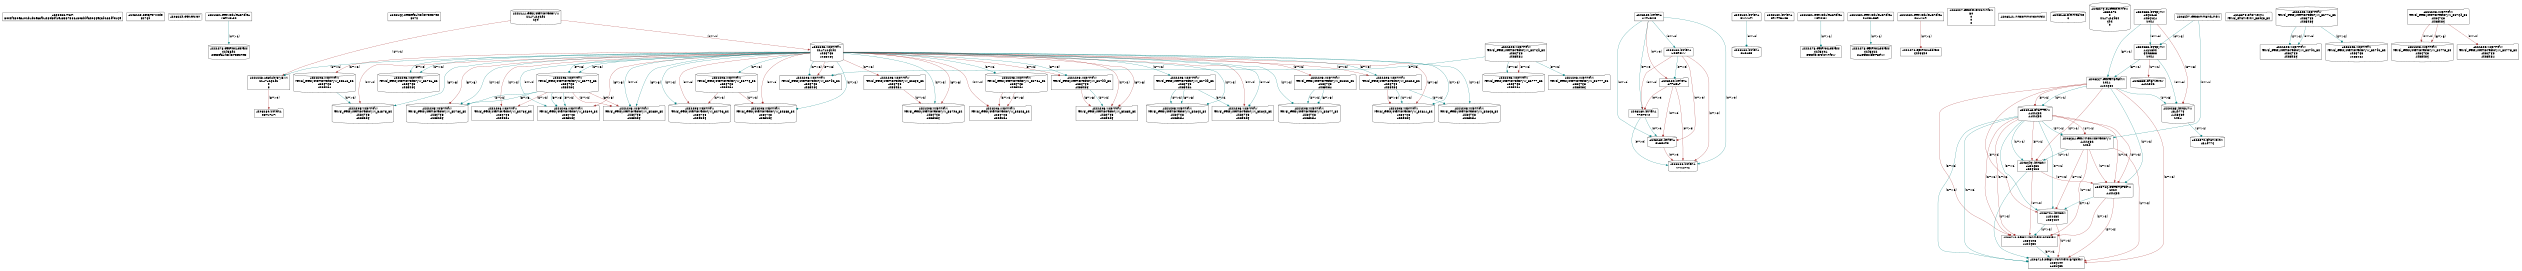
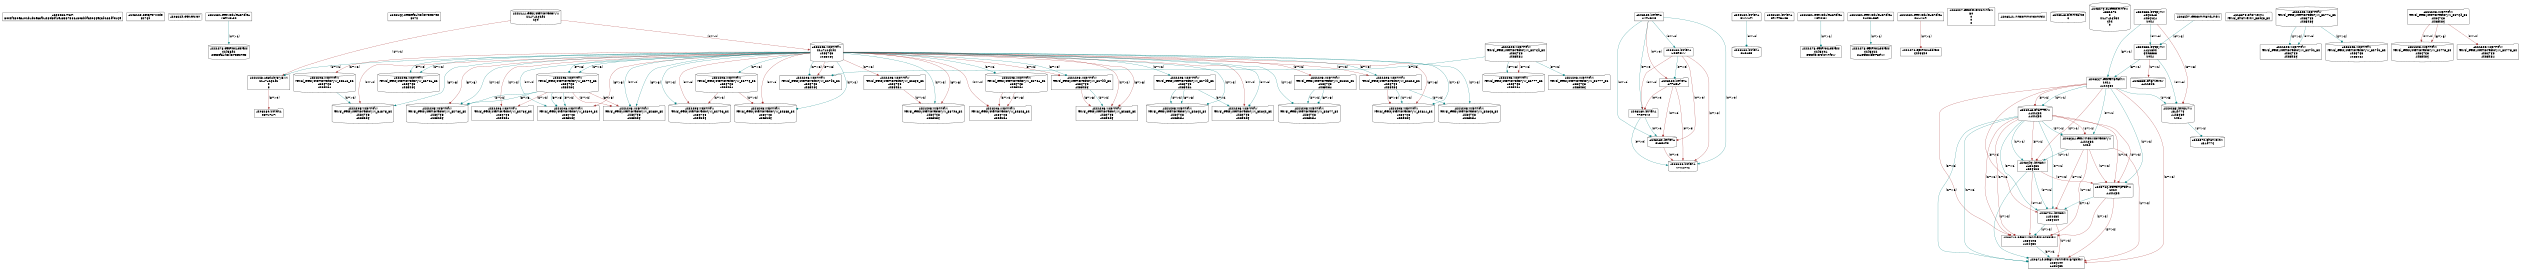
  digraph {
    fontname="DejaVu Sans"
    node [fontname="DejaVu Sans" shape=folder]
    edge [arrowhead=normal color=teal fontname="DejaVu Sans"]
    n1 [label="4208088.main\n30c2f230e5401b4b1ea8fb425dadf4e453575884303b9fa2066e6a91859f016e"]
    n2 [label="4208123.SetErrorMode\n32769"]
    n3 [label="4208129.GetVersion\n" shape=cylinder]
    n4 [label="4221251.GetModuleHandleA\nKERNEL32"]
    n5 [label="4221278.GetProcAddress\n6295592\nSetDefaultDllDirectories" shape=cylinder]
    n6 [label="4208166.SetDefaultDllDirectories\n3072"]
    n7 [label="4221144.GetSystemDirectoryW\n2147416292\n260" shape=cylinder]
    n8 [label="4221203.wsprintfW\n2147416292\n4236768\n4235286" shape=cylinder]
    n9 [label="4221223.LoadLibraryExW\n2147416292\n0\n8"]
    n10 [label="4221203.wsprintfW\nretval_GetSystemDirectoryW_32865_32\n4236768\n4235284"]
    n11 [label="4221203.wsprintfW\nretval_GetSystemDirectoryW_33798_32\n4236768\n4235286" shape=cylinder]
    n12 [label="4221203.wsprintfW\nretval_GetSystemDirectoryW_32818_32\n4236768\n4235286"]
    n13 [label="4221203.wsprintfW\nretval_GetSystemDirectoryW_32844_32\n4236768\n4235286" shape=cylinder]
    n14 [label="4221203.wsprintfW\nretval_GetSystemDirectoryW_33242_32\n4236768\n4235284" shape=cylinder]
    n15 [label="4221203.wsprintfW\nretval_GetSystemDirectoryW_34375_32\n4236768\n4235286" shape=cylinder]
    n16 [label="4221203.wsprintfW\nretval_GetSystemDirectoryW_32784_32\n4236768\n4235286" shape=cylinder]
    n17 [label="4221203.wsprintfW\nretval_GetSystemDirectoryW_32776_32\n4236768\n4235286" shape=cylinder]
    n18 [label="4221203.wsprintfW\nretval_GetSystemDirectoryW_32786_32\n4236768\n4235286" shape=cylinder]
    n19 [label="4221203.wsprintfW\nretval_GetSystemDirectoryW_32786_32\n4236768\n4235284"]
    n20 [label="4221203.wsprintfW\nretval_GetSystemDirectoryW_32776_32\n4236768\n4235284" shape=cylinder]
    n21 [label="4221203.wsprintfW\nretval_GetSystemDirectoryW_32793_32\n4236768\n4235286" shape=cylinder]
    n22 [label="4221203.wsprintfW\nretval_GetSystemDirectoryW_32792_32\n4236768\n4235286"]
    n23 [label="4221203.wsprintfW\nretval_GetSystemDirectoryW_32784_32\n4236768\n4235284" shape=cylinder]
    n24 [label="4221203.wsprintfW\nretval_GetSystemDirectoryW_32825_32\n4236768\n4235284"]
    n25 [label="4221203.wsprintfW\nretval_GetSystemDirectoryW_32800_32\n4236768\n4235286"]
    n26 [label="4221203.wsprintfW\nretval_GetSystemDirectoryW_32799_32\n4236768\n4235286"]
    n27 [label="4221203.wsprintfW\nretval_GetSystemDirectoryW_32852_32\n4236768\n4235286"]
    n28 [label="4221203.wsprintfW\nretval_GetSystemDirectoryW_32799_32\n4236768\n4235284"]
    n29 [label="4221203.wsprintfW\nretval_GetSystemDirectoryW_32862_32\n4236768\n4235284" shape=cylinder]
    n30 [label="4221203.wsprintfW\nretval_GetSystemDirectoryW_32862_32\n4236768\n4235286"]
    n31 [label="4221203.wsprintfW\nretval_GetSystemDirectoryW_32835_32\n4236768\n4235286" shape=cylinder]
    n32 [label="4221203.wsprintfW\nretval_GetSystemDirectoryW_32850_32\n4236768\n4235286"]
    n33 [label="4221203.wsprintfW\nretval_GetSystemDirectoryW_32863_32\n4236768\n4235284" shape=cylinder]
    n34 [label="4221203.wsprintfW\nretval_GetSystemDirectoryW_32822_32\n4236768\n4235284"]
    n35 [label="4221203.wsprintfW\nretval_GetSystemDirectoryW_32877_32\n4236768\n4235284" shape=cylinder]
    n36 [label="4208180.lstrlenA\nSETUPAPI"]
    n37 [label="4208180.lstrlenA\nUXTHEME"]
    n38 [label="4208180.lstrlenA\nUSERENV"]
    n39 [label="4208180.lstrlenA\nAPPHELP"]
    n40 [label="4208180.lstrlenA\nPROPSYS"]
    n41 [label="4208180.lstrlenA\nCLBCATQ" shape=cylinder]
    n42 [label="4208180.lstrlenA\nNTMARTA" shape=cylinder]
    n43 [label="4208180.lstrlenA\nDWMAPI"]
    n44 [label="4208180.lstrlenA\nOLEACC" shape=cylinder]
    n45 [label="4208180.lstrlenA\nCRYPTBASE"]
    n46 [label="4221251.GetModuleHandleA\nVERSION"]
    n47 [label="4221278.GetProcAddress\n6295604\nGetFileVersionInfoW"]
    n48 [label="4221251.GetModuleHandleA\nSHFOLDER"]
    n49 [label="4221278.GetProcAddress\n6295612\nSHGetFolderPathW" shape=cylinder]
    n50 [label="4221251.GetModuleHandleA\nSHLWAPI"]
    n51 [label="4221278.GetProcAddress\n6295620\n"]
    n52 [label="4208227.GetFileVersionInfoW\n30\n0\n0\n0"]
    n53 [label="4208241.InitCommonControls\n"]
    n54 [label="4208248.OleInitialize\n0" shape=cylinder]
    n55 [label="4208276.SHGetFileInfoW\n4331272\n0\n2147416932\n692\n0" shape=cylinder]
    n56 [label="4220233.lstrcpynW\n4362848\n4236164\n1024"]
    n57 [label="4220233.lstrcpynW\n4411392\n6295588\n1024"]
    n58 [label="4208667.GetTempPathW\n1024\n4421632"]
    n59 [label="4220233.lstrcpynW\n4349776\n4423680\n1024" shape=cylinder]
    n60 [label="4208353.CharNextW\n4411392" shape=cylinder]
    n61 [label="4221045.CharPrevW\n4421632\n4421632" shape=cylinder]
    n62 [label="4208684.GetWindowsDirectoryW\n4421632\n1019" shape=cylinder]
    n63 [label="4208696.lstrcatW\n4421632\n4236128"]
    n64 [label="4208716.GetTempPathW\n1020\n4421632" shape=cylinder]
    n65 [label="4208724.lstrcatW\n4421632\n4236120" shape=cylinder]
    n66 [label="4208741.SetEnvironmentVariableW\n4236108\n4421632"]
    n67 [label="4208749.SetEnvironmentVariableW\n4236100\n4421632"]
    n68 [label="4218570.CharNextW\n4349776" shape=cylinder]
    n69 [label="4208297.GetCommandLineW\n" shape=cylinder]
    n70 [label="4218575.CharNextW\nretval_CharNextW_35963_32"]
    n71 [label="4221203.wsprintfW\nretval_GetSystemDirectoryW_32774_32\n4236768\n4235286" shape=cylinder]
    n72 [label="4221203.wsprintfW\nretval_GetSystemDirectoryW_32791_32\n4236768\n4235286"]
    n73 [label="4221203.wsprintfW\nretval_GetSystemDirectoryW_32791_32\n4236768\n4235284" shape=cylinder]
    n74 [label="4221203.wsprintfW\nretval_GetSystemDirectoryW_32769_32\n4236768\n4235286"]
    n75 [label="4221203.wsprintfW\nretval_GetSystemDirectoryW_32775_32\n4236768\n4235286" shape=cylinder]
    n76 [label="4221203.wsprintfW\nretval_GetSystemDirectoryW_32775_32\n4236768\n4235284"]
    n77 [label="4221203.wsprintfW\nretval_GetSystemDirectoryW_32769_32\n4236768\n4235284" shape=cylinder]
    n78 [label="4221203.wsprintfW\nretval_GetSystemDirectoryW_32777_32\n4236768\n4235284" shape=cylinder]
    n79 [label="4221203.wsprintfW\nretval_GetSystemDirectoryW_32777_32\n4236768\n4235286"]
    n4 -> n5 [label="(0-->1)"]
    n7 -> n8 [color=brown label="(1-->1)"]
    n7 -> n9 [color=brown label="(1-->1)"]
    n8 -> n9 [arrowhead=dot label="(1-->1)"]
    n8 -> n10 [color=brown label="(2-->2)"]
    n8 -> n11 [label="(2-->2)"]
    n8 -> n11 [color=brown label="(3-->3)"]
    n8 -> n12 [color=brown label="(2-->2)"]
    n8 -> n12 [label="(3-->3)"]
    n8 -> n13 [arrowhead=dot label="(2-->2)"]
    n8 -> n13 [color=brown label="(3-->3)"]
    n8 -> n14 [color=brown label="(2-->2)"]
    n8 -> n15 [color=brown label="(2-->2)"]
    n8 -> n15 [label="(3-->3)"]
    n8 -> n16 [label="(2-->2)"]
    n8 -> n16 [label="(3-->3)"]
    n8 -> n17 [label="(2-->2)"]
    n8 -> n17 [arrowhead=dot label="(3-->3)"]
    n8 -> n18 [arrowhead=dot label="(2-->2)"]
    n8 -> n18 [arrowhead=dot color=brown label="(3-->3)"]
    n8 -> n19 [color=brown label="(2-->2)"]
    n8 -> n20 [label="(2-->2)"]
    n8 -> n21 [arrowhead=dot label="(2-->2)"]
    n8 -> n21 [color=brown label="(3-->3)"]
    n8 -> n22 [arrowhead=dot label="(2-->2)"]
    n8 -> n22 [color=brown label="(3-->3)"]
    n8 -> n23 [arrowhead=dot label="(2-->2)"]
    n8 -> n24 [arrowhead=dot color=brown label="(2-->2)"]
    n8 -> n25 [label="(2-->2)"]
    n8 -> n25 [color=brown label="(3-->3)"]
    n8 -> n26 [arrowhead=dot color=brown label="(2-->2)"]
    n8 -> n26 [arrowhead=dot label="(3-->3)"]
    n8 -> n27 [color=brown label="(2-->2)"]
    n8 -> n27 [arrowhead=dot color=brown label="(3-->3)"]
    n8 -> n28 [label="(2-->2)"]
    n8 -> n29 [arrowhead=dot label="(2-->2)"]
    n8 -> n30 [color=brown label="(2-->2)"]
    n8 -> n30 [arrowhead=dot label="(3-->3)"]
    n8 -> n31 [arrowhead=dot label="(2-->2)"]
    n8 -> n31 [arrowhead=dot color=brown label="(3-->3)"]
    n8 -> n32 [arrowhead=dot label="(2-->2)"]
    n8 -> n32 [label="(3-->3)"]
    n8 -> n33 [label="(2-->2)"]
    n8 -> n34 [arrowhead=dot color=brown label="(2-->2)"]
    n8 -> n35 [arrowhead=dot label="(2-->2)"]
    n9 -> n36 [color=brown label="(3-->0)"]
    n10 -> n11 [color=brown label="(2-->2)"]
    n12 -> n13 [label="(2-->2)"]
    n12 -> n13 [arrowhead=dot color=brown label="(3-->3)"]
    n12 -> n33 [arrowhead=dot label="(2-->2)"]
    n14 -> n15 [label="(2-->2)"]
    n17 -> n18 [label="(2-->2)"]
    n17 -> n18 [label="(3-->3)"]
    n17 -> n19 [color=brown label="(2-->2)"]
    n17 -> n25 [label="(2-->2)"]
    n17 -> n25 [arrowhead=dot label="(3-->3)"]
    n17 -> n32 [arrowhead=dot color=brown label="(2-->2)"]
    n17 -> n32 [color=brown label="(3-->3)"]
    n20 -> n21 [color=brown label="(2-->2)"]
    n20 -> n31 [arrowhead=dot color=brown label="(2-->2)"]
    n23 -> n24 [color=brown label="(2-->2)"]
    n23 -> n24 [color=brown label="(3-->3)"]
    n26 -> n27 [label="(2-->2)"]
    n26 -> n27 [color=brown label="(3-->3)"]
    n28 -> n29 [label="(2-->2)"]
    n28 -> n29 [label="(3-->3)"]
    n28 -> n30 [label="(2-->2)"]
    n34 -> n35 [label="(2-->2)"]
    n34 -> n35 [arrowhead=dot label="(3-->3)"]
    n37 -> n38 [label="(0-->0)"]
    n37 -> n39 [color=brown label="(0-->0)"]
    n37 -> n40 [label="(0-->0)"]
    n37 -> n41 [arrowhead=dot label="(0-->0)"]
    n37 -> n42 [label="(0-->0)"]
    n38 -> n39 [arrowhead=dot label="(0-->0)"]
    n38 -> n40 [color=brown label="(0-->0)"]
    n38 -> n41 [arrowhead=dot color=brown label="(0-->0)"]
    n38 -> n42 [color=brown label="(0-->0)"]
    n39 -> n40 [arrowhead=dot color=brown label="(0-->0)"]
    n39 -> n41 [arrowhead=dot color=brown label="(0-->0)"]
    n39 -> n42 [color=brown label="(0-->0)"]
    n40 -> n41 [label="(0-->0)"]
    n40 -> n42 [label="(0-->0)"]
    n41 -> n42 [color=brown label="(0-->0)"]
    n43 -> n44 [arrowhead=dot label="(0-->0)"]
    n46 -> n47 [arrowhead=dot label="(0-->1)"]
    n48 -> n49 [label="(0-->1)"]
    n50 -> n51 [arrowhead=dot color=brown label="(0-->1)"]
    n56 -> n57 [label="(3-->3)"]
    n56 -> n58 [label="(3-->1)"]
    n56 -> n59 [arrowhead=dot color=brown label="(3-->3)"]
    n57 -> n58 [label="(3-->1)"]
    n57 -> n59 [arrowhead=dot label="(3-->3)"]
    n57 -> n60 [color=brown label="(1-->1)"]
    n58 -> n59 [label="(1-->3)"]
    n58 -> n61 [arrowhead=dot label="(2-->1)"]
    n58 -> n61 [arrowhead=dot color=brown label="(2-->2)"]
-   n69 -> n62 [label="(2-->1)"]
+   n58 -> n62 [label="(2-->1)"]
    n58 -> n63 [arrowhead=dot color=brown label="(2-->1)"]
    n58 -> n64 [arrowhead=dot label="(2-->2)"]
    n58 -> n65 [color=brown label="(2-->1)"]
    n58 -> n66 [color=brown label="(2-->2)"]
    n58 -> n67 [color=brown label="(2-->2)"]
    n59 -> n68 [arrowhead=dot label="(1-->1)"]
    n61 -> n62 [arrowhead=dot color=brown label="(1-->1)"]
    n61 -> n62 [arrowhead=dot label="(2-->1)"]
    n61 -> n63 [label="(1-->1)"]
    n61 -> n63 [color=brown label="(2-->1)"]
    n61 -> n64 [color=brown label="(1-->2)"]
    n61 -> n64 [arrowhead=dot color=brown label="(2-->2)"]
    n61 -> n65 [label="(1-->1)"]
    n61 -> n65 [label="(2-->1)"]
    n61 -> n66 [arrowhead=dot color=brown label="(1-->2)"]
    n61 -> n66 [arrowhead=dot color=brown label="(2-->2)"]
    n61 -> n67 [label="(1-->2)"]
    n61 -> n67 [arrowhead=dot label="(2-->2)"]
    n62 -> n63 [label="(1-->1)"]
    n62 -> n64 [arrowhead=dot color=brown label="(1-->2)"]
    n62 -> n65 [arrowhead=dot color=brown label="(1-->1)"]
    n62 -> n66 [arrowhead=dot color=brown label="(1-->2)"]
    n62 -> n67 [arrowhead=dot color=brown label="(1-->2)"]
    n63 -> n64 [color=brown label="(1-->2)"]
+   n63 -> n65 [arrowhead=dot label="(1-->1)"]
    n63 -> n66 [color=brown label="(1-->2)"]
    n63 -> n67 [arrowhead=dot label="(1-->2)"]
    n64 -> n65 [label="(2-->1)"]
    n64 -> n66 [arrowhead=dot color=brown label="(2-->2)"]
    n64 -> n67 [color=brown label="(2-->2)"]
    n65 -> n66 [arrowhead=dot label="(1-->2)"]
    n65 -> n67 [color=brown label="(1-->2)"]
    n66 -> n67 [label="(2-->2)"]
    n69 -> n57 [arrowhead=dot label="(0-->2)"]
    n71 -> n72 [arrowhead=dot label="(2-->2)"]
    n71 -> n72 [label="(3-->3)"]
    n71 -> n73 [arrowhead=dot label="(2-->2)"]
    n74 -> n75 [color=brown label="(2-->2)"]
    n74 -> n75 [color=brown label="(3-->3)"]
    n74 -> n76 [arrowhead=dot color=brown label="(2-->2)"]
    n77 -> n22 [arrowhead=dot label="(2-->2)"]
    n77 -> n78 [color=brown label="(2-->2)"]
    n77 -> n78 [label="(3-->3)"]
    n77 -> n79 [arrowhead=dot label="(2-->2)"]
  }
